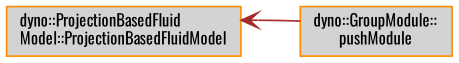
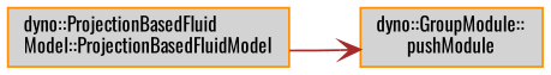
  digraph {
    rankdir=LR
    fontname=Oswald
    node [color=darkorange fillcolor=lightgrey fontname=Oswald fontsize=10 shape=box style=filled]
    n1 [fontcolor=black height=0.2 label="dyno::ProjectionBasedFluid\lModel::ProjectionBasedFluidModel" width=0.4]
    n2 [height=0.2 label="dyno::GroupModule::\lpushModule" width=0.4]
-   n2 -> n1 [color=brown fontname=Oswald fontsize=10 labelfontname=Helvetica labelfontsize=10 style=solid arrowhead=vee]
+   n1 -> n2 [color=brown fontname=Oswald fontsize=10 labelfontname=Helvetica labelfontsize=10 style=solid arrowhead=vee]
  }
